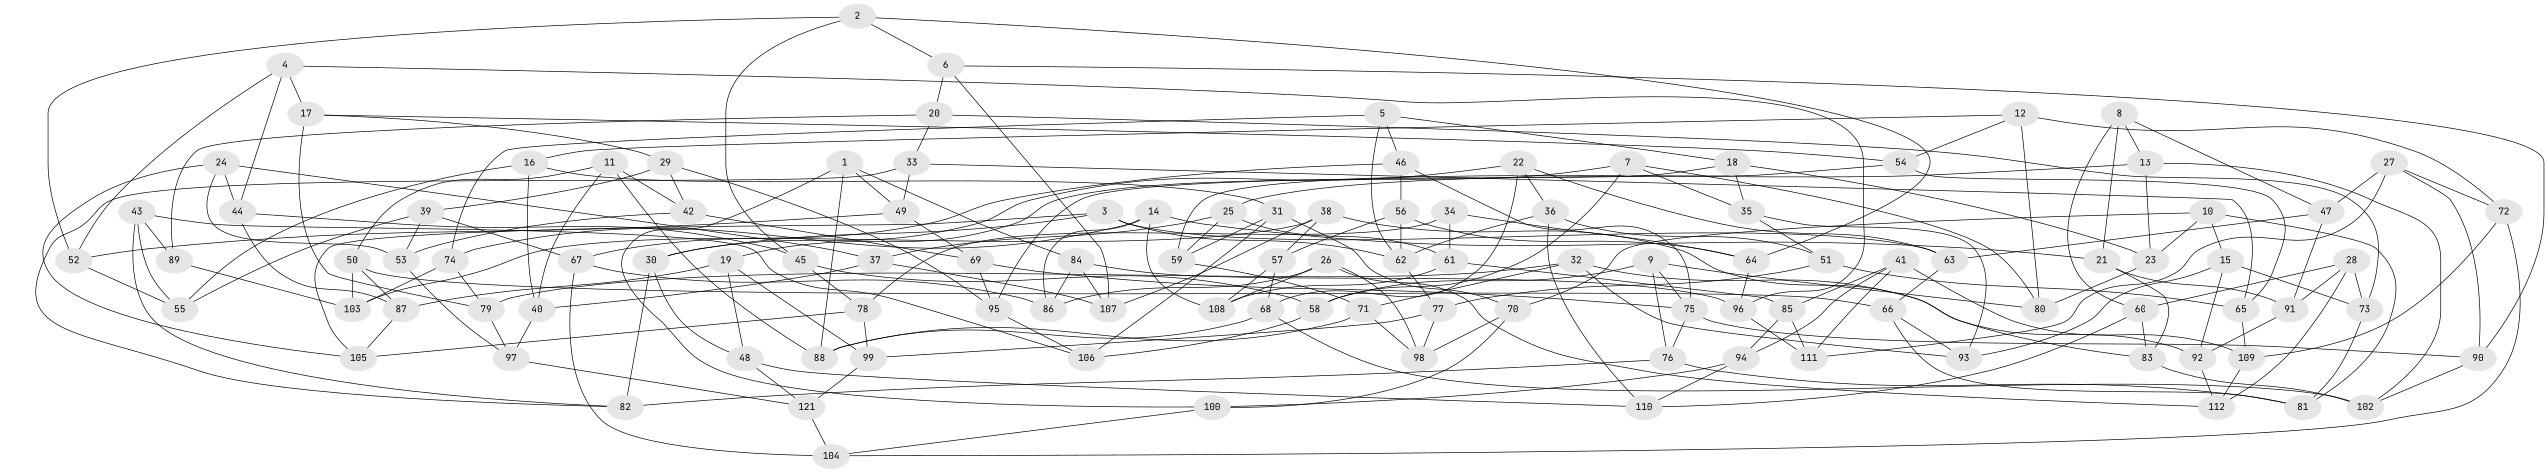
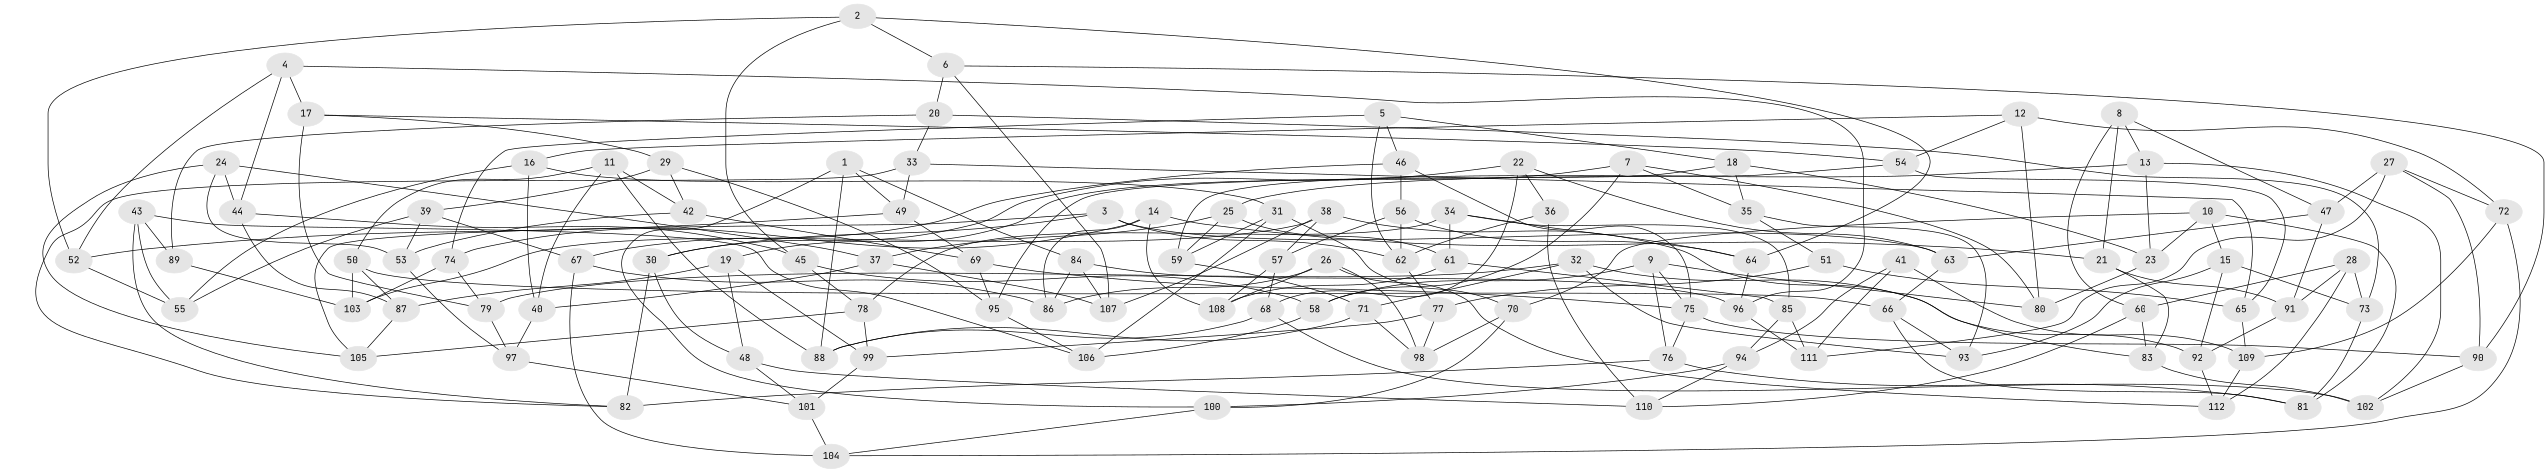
  graph {
    fontname="JetBrains Mono"
    node [color=gray90 fontname="JetBrains Mono" style=filled]
    edge [fontname="JetBrains Mono"]
    1
    49
    84
    88
    100
    52
    69
    96
    107
    86
    104
    2
    6
    45
    64
    20
    90
    58
    78
    55
    3
    30
    63
    105
    62
    48
    82
    41
    111
    94
    109
    66
    4
    17
    44
    54
    29
    79
    87
    5
    18
    46
    74
    35
    23
    95
    75
    67
    56
    77
    103
    73
    33
    89
    102
    7
    19
    80
    99
    93
    51
    106
    8
    13
    21
    47
    60
    25
    83
    91
    110
    9
    76
    81
    10
    15
    70
    92
    98
    11
    40
    42
    50
    97
    53
    12
    16
    72
    31
    59
    65
    37
    61
    14
    108
    112
    39
-   101 [label=121]
+   101
    22
    36
    68
    24
    71
    85
    26
    27
    28
    32
    34
    38
    57
    43
    1 -- 49
    1 -- 84
    1 -- 88
    1 -- 100
    49 -- 52
    49 -- 69
    84 -- 96
    84 -- 107
    84 -- 86
    100 -- 104
    52 -- 55
    69 -- 95
    69 -- 75
    96 -- 111
    2 -- 52
    2 -- 6
    2 -- 45
    2 -- 64
    6 -- 107
    6 -- 20
    6 -- 90
    45 -- 58
    45 -- 78
    64 -- 96
    20 -- 73
    20 -- 33
    20 -- 89
    90 -- 102
    58 -- 106
    78 -- 105
    78 -- 99
    3 -- 30
    3 -- 63
    3 -- 105
    3 -- 62
    30 -- 48
    30 -- 82
    63 -- 66
    62 -- 77
    48 -- 110
    48 -- 101
    41 -- 111
    41 -- 94
    41 -- 109
    94 -- 100
    94 -- 110
    109 -- 112
    66 -- 93
    66 -- 81
    4 -- 52
    4 -- 96
    4 -- 17
    4 -- 44
    17 -- 54
    17 -- 29
    17 -- 79
    44 -- 45
    44 -- 87
    54 -- 59
    54 -- 65
    29 -- 95
    29 -- 42
    29 -- 39
    79 -- 97
    87 -- 105
    5 -- 62
    5 -- 18
    5 -- 46
    5 -- 74
    18 -- 35
    18 -- 23
    18 -- 95
    46 -- 75
    46 -- 67
    46 -- 56
    74 -- 79
    74 -- 103
    35 -- 93
    35 -- 51
    23 -- 80
    95 -- 106
    75 -- 90
    75 -- 76
    67 -- 86
    67 -- 104
    56 -- 64
    56 -- 62
    56 -- 57
    77 -- 99
    77 -- 98
    73 -- 81
    33 -- 49
    33 -- 82
    33 -- 65
    89 -- 103
    7 -- 58
    7 -- 35
    7 -- 19
    7 -- 80
    19 -- 48
    19 -- 87
    19 -- 99
    99 -- 101
    51 -- 77
    51 -- 65
    8 -- 13
    8 -- 21
    8 -- 47
    8 -- 60
    13 -- 23
    13 -- 102
    13 -- 25
    21 -- 83
    21 -- 91
    47 -- 63
    47 -- 91
    60 -- 83
    60 -- 110
    25 -- 59
    25 -- 37
    25 -- 61
    83 -- 102
    91 -- 92
    9 -- 58
    9 -- 75
    9 -- 80
    9 -- 76
    76 -- 82
    76 -- 81
    10 -- 23
    10 -- 81
    10 -- 15
    10 -- 70
    15 -- 73
    15 -- 93
    15 -- 92
    70 -- 100
    70 -- 98
    92 -- 112
    11 -- 88
    11 -- 40
    11 -- 42
    11 -- 50
    40 -- 97
    42 -- 69
    42 -- 53
    50 -- 66
    50 -- 87
    50 -- 103
    97 -- 101
    53 -- 97
    12 -- 54
    12 -- 80
    12 -- 16
    12 -- 72
    16 -- 55
    16 -- 40
    16 -- 31
    72 -- 104
    72 -- 109
    31 -- 106
    31 -- 70
    31 -- 59
    59 -- 71
    65 -- 109
    37 -- 107
    37 -- 40
    61 -- 108
    61 -- 85
    14 -- 86
    14 -- 74
    14 -- 21
    14 -- 108
    39 -- 55
    39 -- 67
    39 -- 53
    101 -- 104
    22 -- 30
    22 -- 63
    22 -- 36
    22 -- 68
    36 -- 62
-   36 -- 51
    36 -- 110
    68 -- 88
    68 -- 102
    24 -- 105
    24 -- 44
    24 -- 53
    24 -- 37
    71 -- 88
    71 -- 98
    85 -- 111
    85 -- 94
    26 -- 86
    26 -- 98
    26 -- 108
    26 -- 112
    27 -- 90
    27 -- 111
    27 -- 47
    27 -- 72
    28 -- 73
    28 -- 60
    28 -- 91
    28 -- 112
    32 -- 79
    32 -- 93
    32 -- 92
    32 -- 71
    34 -- 64
    34 -- 78
    34 -- 61
-   41 -- 85
+   34 -- 85
    38 -- 107
    38 -- 103
    38 -- 83
    38 -- 57
    57 -- 108
    57 -- 68
    43 -- 55
    43 -- 82
    43 -- 89
    43 -- 106
  }
